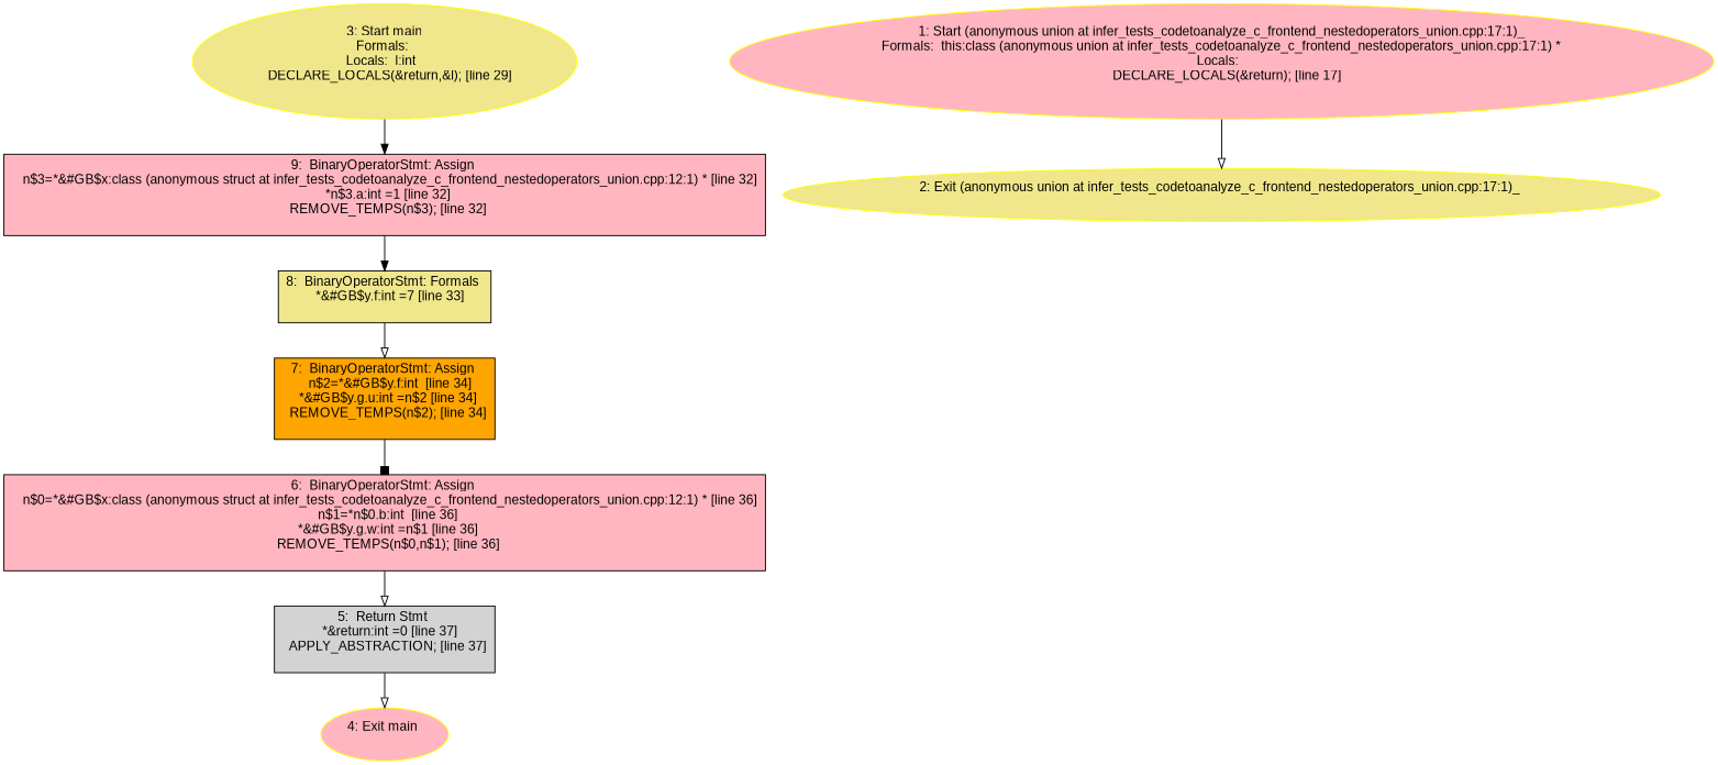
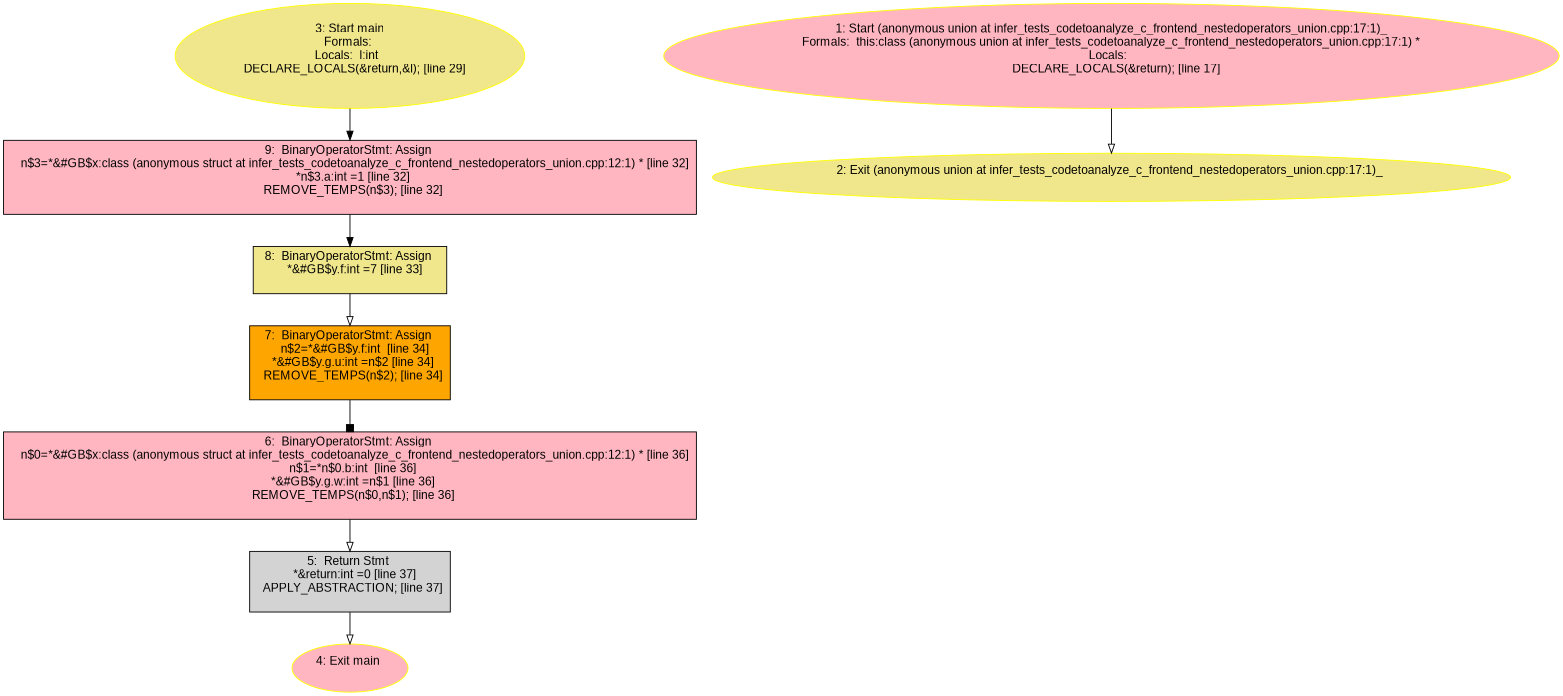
  digraph {
    fontname="Liberation Sans"
    node [shape=box style=filled fillcolor=lightpink fontname="Liberation Sans"]
    edge [arrowhead=onormal fontname="Liberation Sans"]
    n1 [label="9:  BinaryOperatorStmt: Assign \n   n$3=*&#GB$x:class (anonymous struct at infer_tests_codetoanalyze_c_frontend_nestedoperators_union.cpp:12:1) * [line 32]\n  *n$3.a:int =1 [line 32]\n  REMOVE_TEMPS(n$3); [line 32]\n "]
-   n2 [label="8:  BinaryOperatorStmt: Formals \n   *&#GB$y.f:int =7 [line 33]\n " fillcolor=khaki]
+   n2 [label="8:  BinaryOperatorStmt: Assign \n   *&#GB$y.f:int =7 [line 33]\n " fillcolor=khaki]
    n3 [label="7:  BinaryOperatorStmt: Assign \n   n$2=*&#GB$y.f:int  [line 34]\n  *&#GB$y.g.u:int =n$2 [line 34]\n  REMOVE_TEMPS(n$2); [line 34]\n " fillcolor=orange]
    n4 [label="6:  BinaryOperatorStmt: Assign \n   n$0=*&#GB$x:class (anonymous struct at infer_tests_codetoanalyze_c_frontend_nestedoperators_union.cpp:12:1) * [line 36]\n  n$1=*n$0.b:int  [line 36]\n  *&#GB$y.g.w:int =n$1 [line 36]\n  REMOVE_TEMPS(n$0,n$1); [line 36]\n "]
    n5 [label="5:  Return Stmt \n   *&return:int =0 [line 37]\n  APPLY_ABSTRACTION; [line 37]\n " fillcolor=lightgrey]
    n6 [color=yellow label="4: Exit main \n  " shape=""]
    n7 [color=yellow label="3: Start main\nFormals: \nLocals:  l:int  \n   DECLARE_LOCALS(&return,&l); [line 29]\n " fillcolor=khaki shape=""]
    n8 [color=yellow label="2: Exit (anonymous union at infer_tests_codetoanalyze_c_frontend_nestedoperators_union.cpp:17:1)_ \n  " fillcolor=khaki shape=""]
    n9 [color=yellow label="1: Start (anonymous union at infer_tests_codetoanalyze_c_frontend_nestedoperators_union.cpp:17:1)_\nFormals:  this:class (anonymous union at infer_tests_codetoanalyze_c_frontend_nestedoperators_union.cpp:17:1) *\nLocals:  \n   DECLARE_LOCALS(&return); [line 17]\n " shape=""]
    n1 -> n2 [arrowhead=normal]
    n2 -> n3
    n3 -> n4 [arrowhead=box]
    n4 -> n5
    n5 -> n6
    n7 -> n1 [arrowhead=normal]
    n9 -> n8
  }
